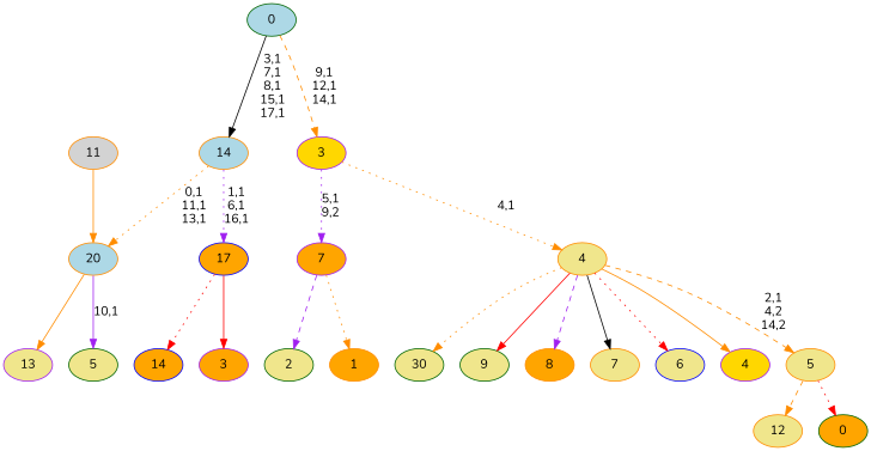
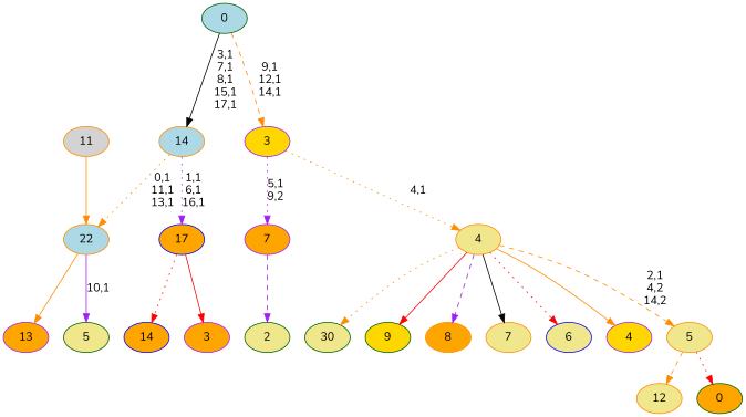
  digraph {
    fontname=Nunito
    node [color=darkorange fillcolor=khaki fontname=Nunito style=filled]
    edge [color=darkorange fontname=Nunito style=dotted]
    n1 [color=blue fillcolor=orange label=14]
-   n2 [color=purple label=13]
+   n2 [color=purple fillcolor=orange label=13]
    n3 [label=12]
    n4 [fillcolor=lightgrey label=11]
-   22 [fillcolor=lightblue label=20]
+   22 [fillcolor=lightblue]
    n6 [color=darkgreen label=30]
-   n7 [color=darkgreen label=9]
+   n7 [color=darkgreen fillcolor=gold label=9]
    n8 [fillcolor=orange label=8]
    n9 [label=7]
    n10 [color=blue label=6]
    n11 [color=darkgreen label=5]
    n12 [color=purple fillcolor=gold label=4]
    n13 [color=purple fillcolor=orange label=3]
    17 [color=blue fillcolor=orange]
    14 [fillcolor=lightblue]
    n16 [color=darkgreen label=2]
-   n17 [fillcolor=orange label=1]
    7 [color=purple fillcolor=orange]
    n19 [color=darkgreen fillcolor=orange label=0]
    5
    4
    3 [color=purple fillcolor=gold]
    0 [color=darkgreen fillcolor=lightblue]
    n4 -> 22 [style=solid]
    22 -> n2 [style=solid]
    22 -> n11 [color=purple label="10,1" style=solid]
    17 -> n1 [color=red]
    17 -> n13 [color=red style=solid]
    14 -> 22 [label="0,1\n11,1\n13,1"]
    14 -> 17 [color=purple label="1,1\n6,1\n16,1"]
    7 -> n16 [color=purple style=dashed]
-   7 -> n17
    5 -> n3 [style=dashed]
    5 -> n19 [color=red]
    4 -> n6
    4 -> n7 [color=red style=solid]
    4 -> n8 [color=purple style=dashed]
    4 -> n9 [color=black style=solid]
    4 -> n10 [color=red]
    4 -> n12 [style=solid]
    4 -> 5 [label="2,1\n4,2\n14,2" style=dashed]
    3 -> 7 [color=purple label="5,1\n9,2"]
    3 -> 4 [label="4,1"]
    0 -> 14 [color=black label="3,1\n7,1\n8,1\n15,1\n17,1" style=solid]
    0 -> 3 [label="9,1\n12,1\n14,1" style=dashed]
  }
